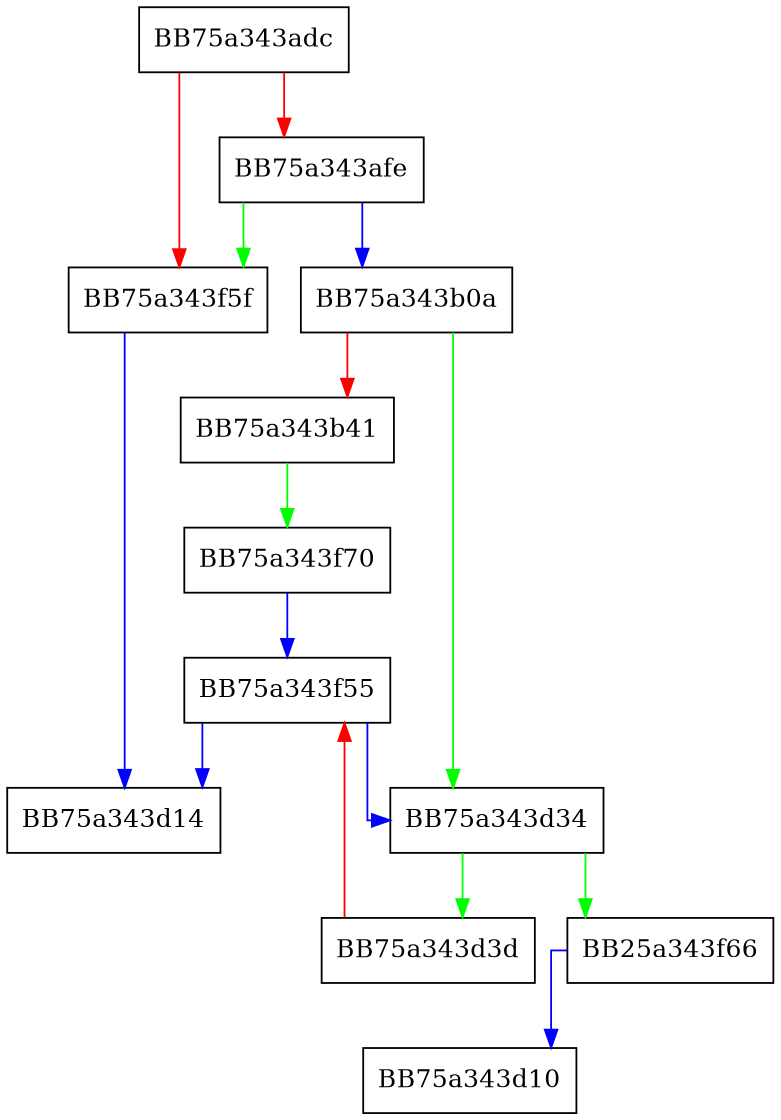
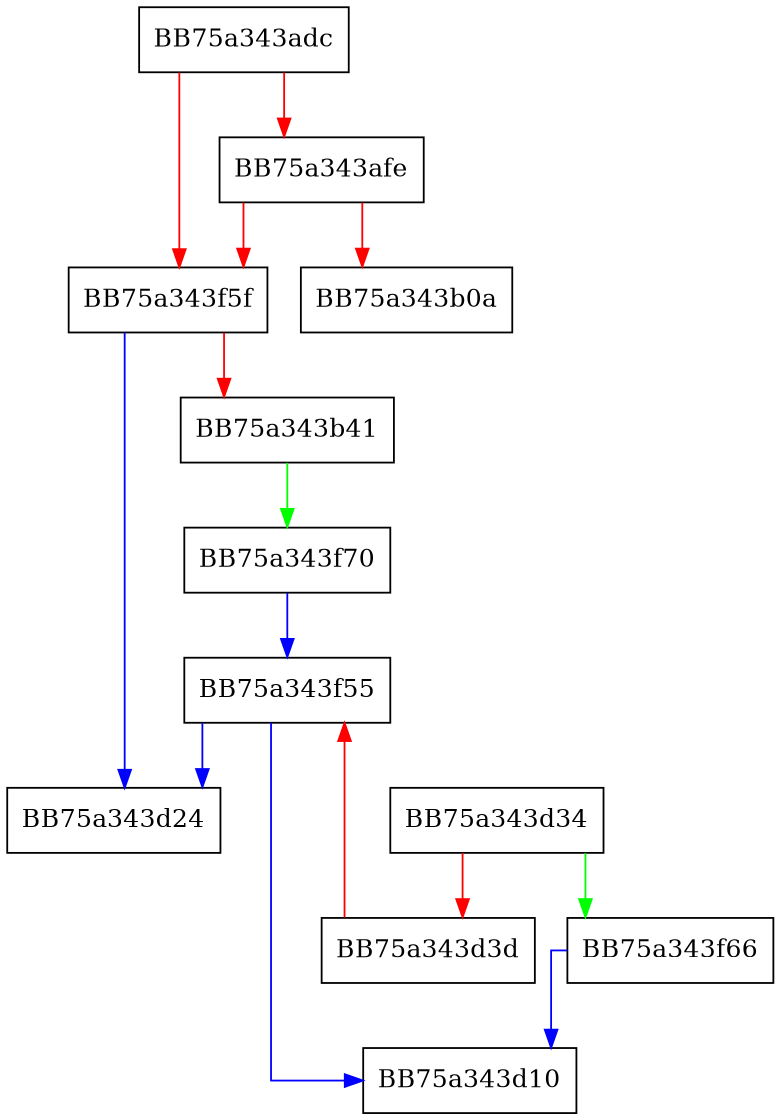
  digraph {
    splines=ortho
    node [shape=box]
    edge [color=red]
    BB75a343adc
    BB75a343f5f
    BB75a343afe
-   BB75a343d24 [label=BB75a343d14]
+   BB75a343d24
    BB75a343b0a
    BB75a343d34
    n7 [label=BB75a343b41]
-   BB75a343f66 [label=BB25a343f66]
+   BB75a343f66
    BB75a343d3d
    BB75a343f70
    BB75a343d10
    BB75a343f55
    BB75a343adc -> BB75a343f5f
    BB75a343adc -> BB75a343afe
    BB75a343f5f -> BB75a343d24 [color=blue]
-   BB75a343afe -> BB75a343f5f [color=green]
-   BB75a343afe -> BB75a343b0a [color=blue]
-   BB75a343b0a -> BB75a343d34 [color=green]
-   BB75a343b0a -> n7
+   BB75a343afe -> BB75a343f5f
+   BB75a343afe -> BB75a343b0a
+   BB75a343f5f -> n7
    BB75a343d34 -> BB75a343f66 [color=green]
-   BB75a343d34 -> BB75a343d3d [color=green]
+   BB75a343d34 -> BB75a343d3d
    n7 -> BB75a343f70 [color=green]
    BB75a343f66 -> BB75a343d10 [color=blue]
    BB75a343d3d -> BB75a343f55
    BB75a343f70 -> BB75a343f55 [color=blue]
    BB75a343f55 -> BB75a343d24 [color=blue]
-   BB75a343f55 -> BB75a343d34 [color=blue]
+   BB75a343f55 -> BB75a343d10 [color=blue]
  }
